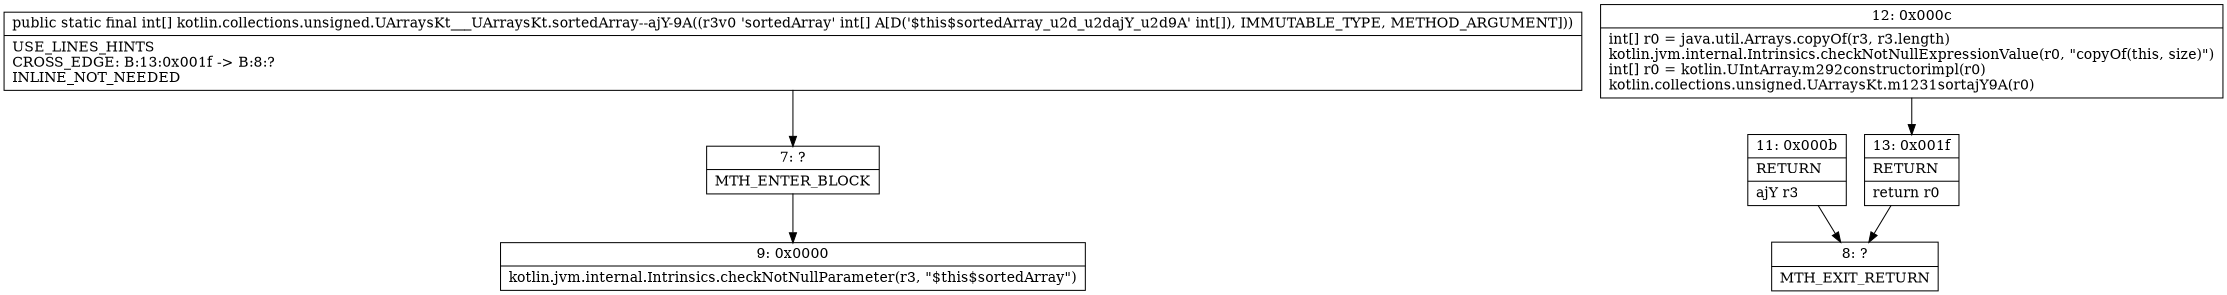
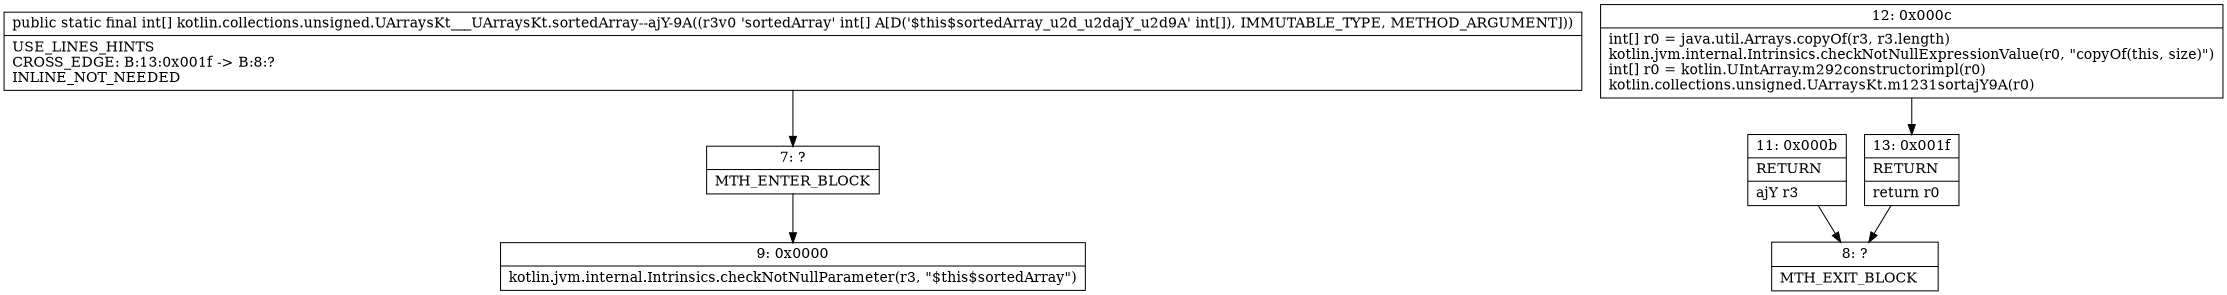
  digraph {
    node [shape=record]
    n1 [label="{7\:\ ?|MTH_ENTER_BLOCK\l}"]
    n2 [label="{9\:\ 0x0000|kotlin.jvm.internal.Intrinsics.checkNotNullParameter(r3, \"$this$sortedArray\")\l}"]
    n3 [label="{11\:\ 0x000b|RETURN\l|ajY r3\l}"]
-   n4 [label="{8\:\ ?|MTH_EXIT_RETURN\l}"]
+   n4 [label="{8\:\ ?|MTH_EXIT_BLOCK\l}"]
    n5 [label="{12\:\ 0x000c|int[] r0 = java.util.Arrays.copyOf(r3, r3.length)\lkotlin.jvm.internal.Intrinsics.checkNotNullExpressionValue(r0, \"copyOf(this, size)\")\lint[] r0 = kotlin.UIntArray.m292constructorimpl(r0)\lkotlin.collections.unsigned.UArraysKt.m1231sortajY9A(r0)\l}"]
    n6 [label="{13\:\ 0x001f|RETURN\l|return r0\l}"]
    n7 [label="{public static final int[] kotlin.collections.unsigned.UArraysKt___UArraysKt.sortedArray\-\-ajY\-9A((r3v0 'sortedArray' int[] A[D('$this$sortedArray_u2d_u2dajY_u2d9A' int[]), IMMUTABLE_TYPE, METHOD_ARGUMENT]))  | USE_LINES_HINTS\lCROSS_EDGE: B:13:0x001f \-\> B:8:?\lINLINE_NOT_NEEDED\l}"]
    n1 -> n2
    n3 -> n4
    n5 -> n6
    n6 -> n4
    n7 -> n1
  }
